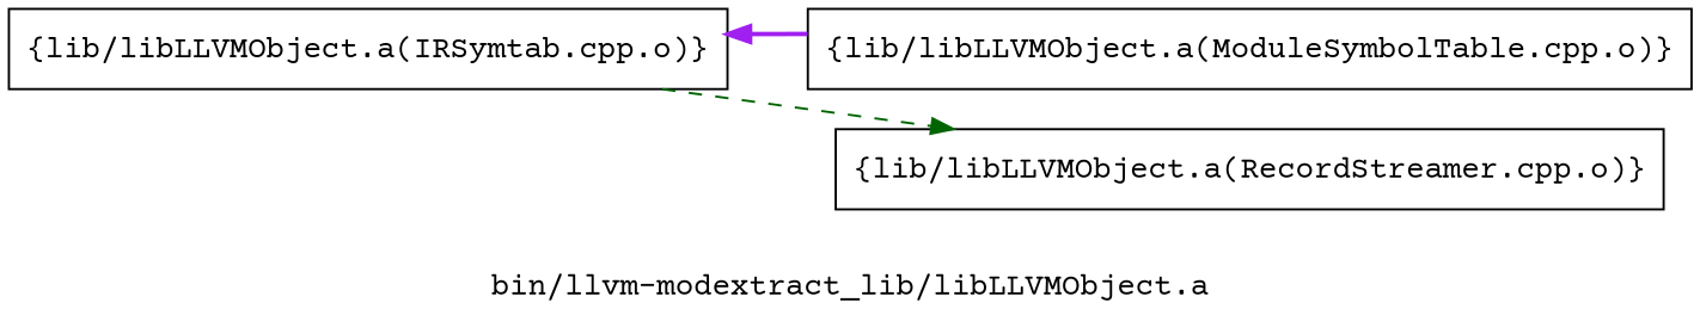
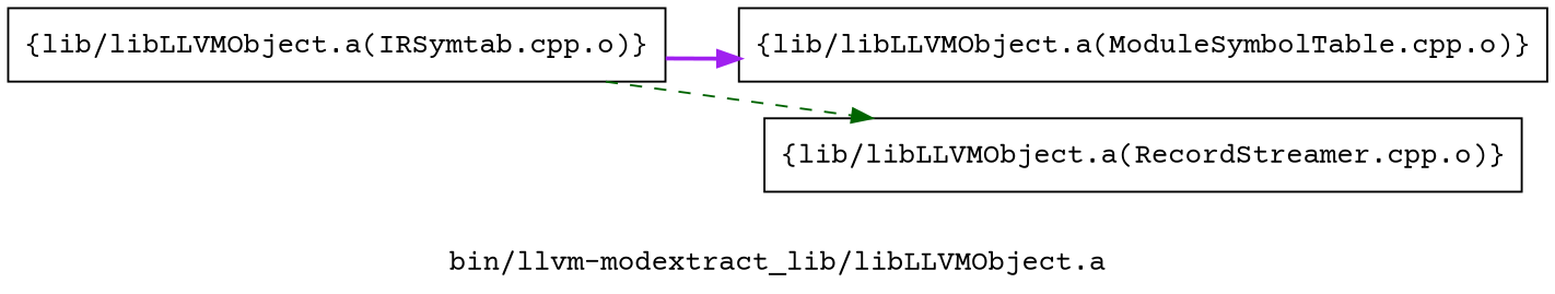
  digraph {
    fontname="Courier Prime"
    label="bin/llvm-modextract_lib/libLLVMObject.a"
    rankdir=LR
    node [fontname="Courier Prime" group=0 shape=box]
    edge [fontname="Courier Prime"]
    n1 [label="{lib/libLLVMObject.a(IRSymtab.cpp.o)}"]
    n2 [label="{lib/libLLVMObject.a(ModuleSymbolTable.cpp.o)}"]
    n3 [label="{lib/libLLVMObject.a(RecordStreamer.cpp.o)}"]
    subgraph sub_1 {
      rank=same
      n1
    }
    subgraph sub_2 {
      rank=same
      n2
    }
-   n2 -> n1 [color=purple style=bold]
+   n1 -> n2 [color=purple style=bold]
    n1 -> n3 [color=darkgreen style=dashed]
  }
